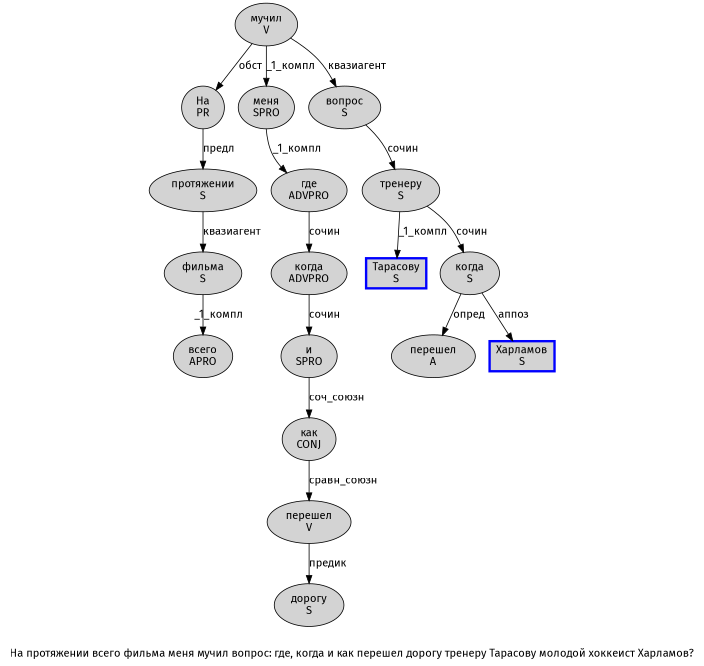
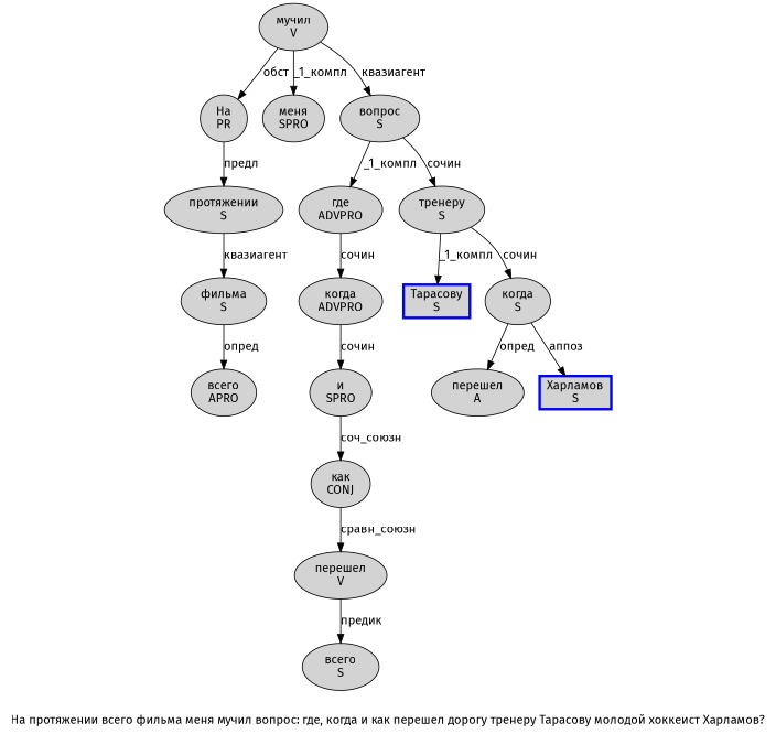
  digraph {
    fontname="Fira Sans"
    label="На протяжении всего фильма меня мучил вопрос: где, когда и как перешел дорогу тренеру Тарасову молодой хоккеист Харламов?"
    node [fillcolor=lightgray fontname="Fira Sans" penwidth=1 shape=ellipse style=filled]
    edge [fontname="Fira Sans"]
    n1 [label="На\nPR"]
    n2 [label="протяжении\nS"]
    n3 [label="фильма\nS"]
    n4 [label="всего\nAPRO"]
    n5 [label="меня\nSPRO"]
    n6 [label="мучил\nV"]
    n7 [label="вопрос\nS"]
    n8 [label="где\nADVPRO"]
    n9 [label="тренеру\nS"]
    n10 [label="когда\nADVPRO"]
    n11 [color=blue label="Тарасову\nS" penwidth=3 shape=box]
    n12 [label="когда\nS"]
    n13 [label="и\nSPRO"]
    n14 [label="как\nCONJ"]
    n15 [label="перешел\nV"]
-   n16 [label="дорогу\nS"]
+   n16 [label="всего\nS"]
    n17 [label="перешел\nA"]
    n18 [color=blue label="Харламов\nS" penwidth=3 shape=box]
    n1 -> n2 [label="предл"]
    n2 -> n3 [label="квазиагент"]
-   n3 -> n4 [label="_1_компл"]
+   n3 -> n4 [label="опред"]
    n6 -> n1 [label="обст"]
    n6 -> n5 [label="_1_компл"]
    n6 -> n7 [label="квазиагент"]
-   n5 -> n8 [label="_1_компл"]
+   n7 -> n8 [label="_1_компл"]
    n7 -> n9 [label="сочин"]
    n8 -> n10 [label="сочин"]
    n9 -> n11 [label="_1_компл"]
    n9 -> n12 [label="сочин"]
    n10 -> n13 [label="сочин"]
    n12 -> n17 [label="опред"]
    n12 -> n18 [label="аппоз"]
    n13 -> n14 [label="соч_союзн"]
    n14 -> n15 [label="сравн_союзн"]
    n15 -> n16 [label="предик"]
  }
